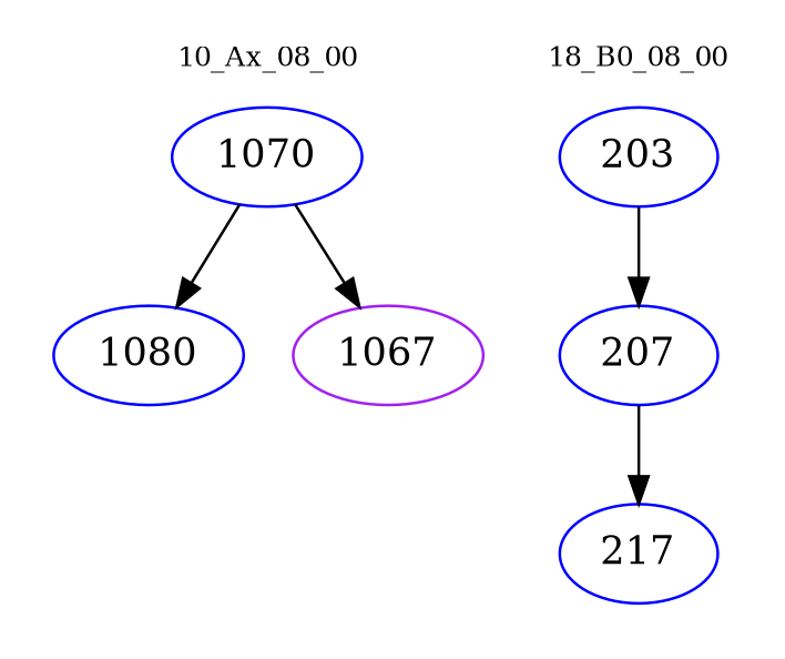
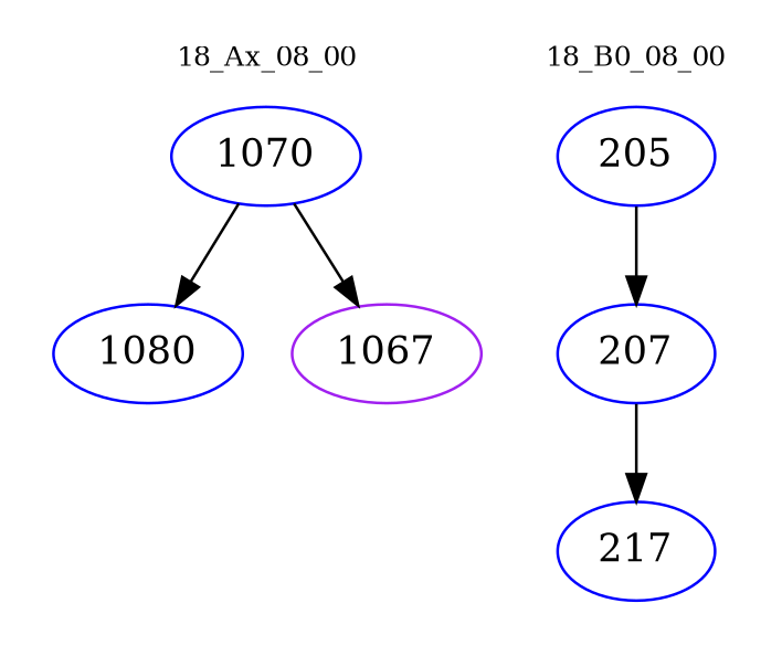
  digraph {
    node [color=blue]
    edge [color=black]
    n1 [label=1070]
    n2 [label=1080]
    n3 [color=purple label=1067]
-   n4 [label=203]
+   n4 [label=205]
    n5 [label=207]
    n6 [label=217]
    subgraph cluster_1 {
      color=white
      fontsize=10
-     label="10_Ax_08_00"
+     label="18_Ax_08_00"
      n1
      n2
      n3
    }
    subgraph cluster_2 {
      color=white
      fontsize=10
      label="18_B0_08_00"
      n4
      n5
      n6
    }
    n1 -> n2
    n1 -> n3
    n4 -> n5
    n5 -> n6
  }
